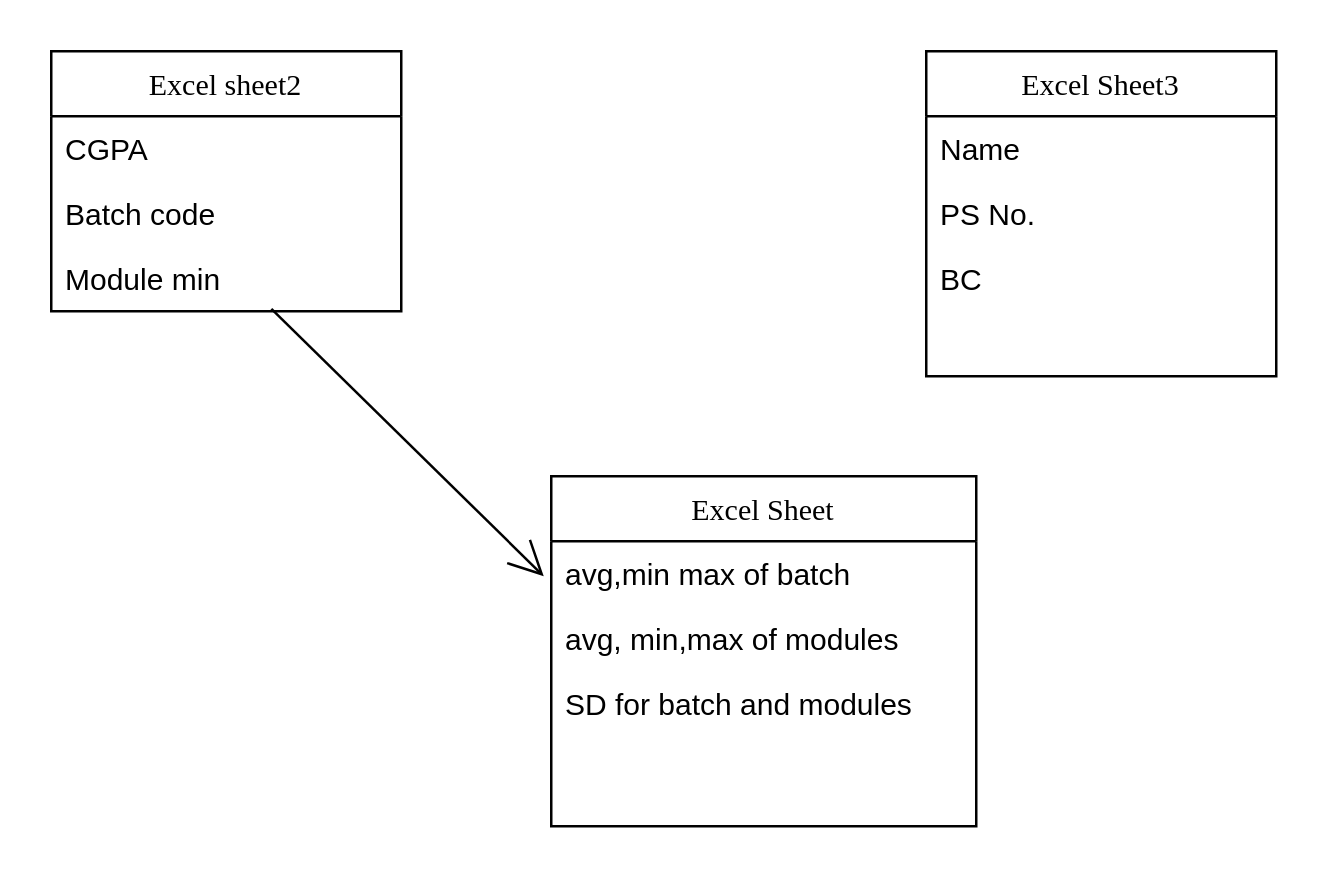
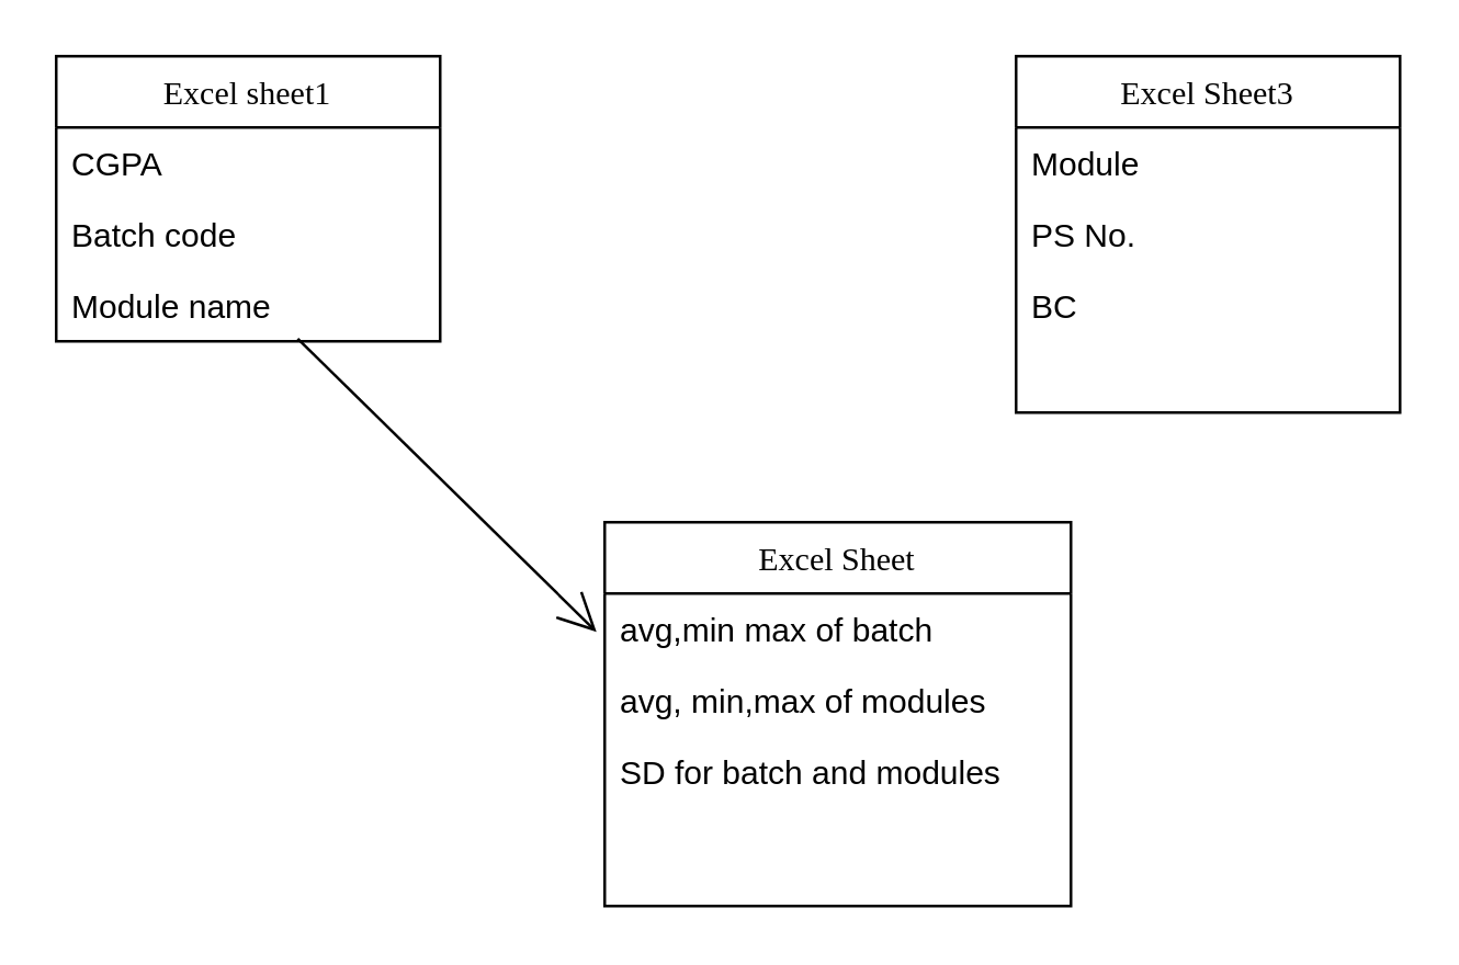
  <mxCell id="0" value="" />
  <mxCell id="1" parent="0" />
- <mxCell id="2" value="Excel sheet2" style="swimlane;fontStyle=0;childLayout=stackLayout;horizontal=1;startSize=26;fillColor=none;horizontalStack=0;resizeParent=1;resizeParentMax=0;resizeLast=0;collapsible=1;marginBottom=0;hachureGap=4;pointerEvents=0;fontFamily=Times New Roman;" vertex="1" parent="1"><mxGeometry x="20" y="20" width="140" height="104" as="geometry"><mxRectangle x="180" y="160" width="80" height="26" as="alternateBounds" /></mxGeometry></mxCell>
+ <mxCell id="2" value="Excel sheet1" style="swimlane;fontStyle=0;childLayout=stackLayout;horizontal=1;startSize=26;fillColor=none;horizontalStack=0;resizeParent=1;resizeParentMax=0;resizeLast=0;collapsible=1;marginBottom=0;hachureGap=4;pointerEvents=0;fontFamily=Times New Roman;" vertex="1" parent="1"><mxGeometry x="20" y="20" width="140" height="104" as="geometry"><mxRectangle x="180" y="160" width="80" height="26" as="alternateBounds" /></mxGeometry></mxCell>
  <mxCell id="3" value="CGPA" style="text;strokeColor=none;fillColor=none;align=left;verticalAlign=top;spacingLeft=4;spacingRight=4;overflow=hidden;rotatable=0;points=[[0,0.5],[1,0.5]];portConstraint=eastwest;" vertex="1" parent="2"><mxGeometry y="26" width="140" height="26" as="geometry" /></mxCell>
  <mxCell id="4" value="Batch code" style="text;strokeColor=none;fillColor=none;align=left;verticalAlign=top;spacingLeft=4;spacingRight=4;overflow=hidden;rotatable=0;points=[[0,0.5],[1,0.5]];portConstraint=eastwest;" vertex="1" parent="2"><mxGeometry y="52" width="140" height="26" as="geometry" /></mxCell>
- <mxCell id="5" value="Module min" style="text;strokeColor=none;fillColor=none;align=left;verticalAlign=top;spacingLeft=4;spacingRight=4;overflow=hidden;rotatable=0;points=[[0,0.5],[1,0.5]];portConstraint=eastwest;" vertex="1" parent="2"><mxGeometry y="78" width="140" height="26" as="geometry" /></mxCell>
+ <mxCell id="5" value="Module name" style="text;strokeColor=none;fillColor=none;align=left;verticalAlign=top;spacingLeft=4;spacingRight=4;overflow=hidden;rotatable=0;points=[[0,0.5],[1,0.5]];portConstraint=eastwest;" vertex="1" parent="2"><mxGeometry y="78" width="140" height="26" as="geometry" /></mxCell>
  <mxCell id="6" value="Excel Sheet3" style="swimlane;fontStyle=0;childLayout=stackLayout;horizontal=1;startSize=26;fillColor=none;horizontalStack=0;resizeParent=1;resizeParentMax=0;resizeLast=0;collapsible=1;marginBottom=0;hachureGap=4;pointerEvents=0;fontFamily=Times New Roman;" vertex="1" parent="1"><mxGeometry x="370" y="20" width="140" height="130" as="geometry" /></mxCell>
- <mxCell id="7" value="Name" style="text;strokeColor=none;fillColor=none;align=left;verticalAlign=top;spacingLeft=4;spacingRight=4;overflow=hidden;rotatable=0;points=[[0,0.5],[1,0.5]];portConstraint=eastwest;" vertex="1" parent="6"><mxGeometry y="26" width="140" height="26" as="geometry" /></mxCell>
+ <mxCell id="7" value="Module" style="text;strokeColor=none;fillColor=none;align=left;verticalAlign=top;spacingLeft=4;spacingRight=4;overflow=hidden;rotatable=0;points=[[0,0.5],[1,0.5]];portConstraint=eastwest;" vertex="1" parent="6"><mxGeometry y="26" width="140" height="26" as="geometry" /></mxCell>
  <mxCell id="8" value="PS No.&#10;" style="text;strokeColor=none;fillColor=none;align=left;verticalAlign=top;spacingLeft=4;spacingRight=4;overflow=hidden;rotatable=0;points=[[0,0.5],[1,0.5]];portConstraint=eastwest;" vertex="1" parent="6"><mxGeometry y="52" width="140" height="26" as="geometry" /></mxCell>
  <mxCell id="9" value="BC&#10;" style="text;strokeColor=none;fillColor=none;align=left;verticalAlign=top;spacingLeft=4;spacingRight=4;overflow=hidden;rotatable=0;points=[[0,0.5],[1,0.5]];portConstraint=eastwest;" vertex="1" parent="6"><mxGeometry y="78" width="140" height="52" as="geometry" /></mxCell>
  <mxCell id="10" value="" style="endArrow=open;endFill=1;endSize=12;html=1;sourcePerimeterSpacing=8;targetPerimeterSpacing=8;fontFamily=Times New Roman;exitX=0.629;exitY=0.962;exitDx=0;exitDy=0;exitPerimeter=0;" edge="1" parent="1" source="5"><mxGeometry width="160" relative="1" as="geometry"><mxPoint x="110" y="130" as="sourcePoint" /><mxPoint x="217" y="230" as="targetPoint" /></mxGeometry></mxCell>
  <mxCell id="11" value="Excel Sheet" style="swimlane;fontStyle=0;childLayout=stackLayout;horizontal=1;startSize=26;fillColor=none;horizontalStack=0;resizeParent=1;resizeParentMax=0;resizeLast=0;collapsible=1;marginBottom=0;hachureGap=4;pointerEvents=0;fontFamily=Times New Roman;" vertex="1" parent="1"><mxGeometry x="220" y="190" width="170" height="140" as="geometry" /></mxCell>
  <mxCell id="12" value="avg,min max of batch " style="text;strokeColor=none;fillColor=none;align=left;verticalAlign=top;spacingLeft=4;spacingRight=4;overflow=hidden;rotatable=0;points=[[0,0.5],[1,0.5]];portConstraint=eastwest;" vertex="1" parent="11"><mxGeometry y="26" width="170" height="26" as="geometry" /></mxCell>
  <mxCell id="13" value="avg, min,max of modules" style="text;strokeColor=none;fillColor=none;align=left;verticalAlign=top;spacingLeft=4;spacingRight=4;overflow=hidden;rotatable=0;points=[[0,0.5],[1,0.5]];portConstraint=eastwest;" vertex="1" parent="11"><mxGeometry y="52" width="170" height="26" as="geometry" /></mxCell>
  <mxCell id="14" value="SD for batch and modules" style="text;strokeColor=none;fillColor=none;align=left;verticalAlign=top;spacingLeft=4;spacingRight=4;overflow=hidden;rotatable=0;points=[[0,0.5],[1,0.5]];portConstraint=eastwest;" vertex="1" parent="11"><mxGeometry y="78" width="170" height="62" as="geometry" /></mxCell>
